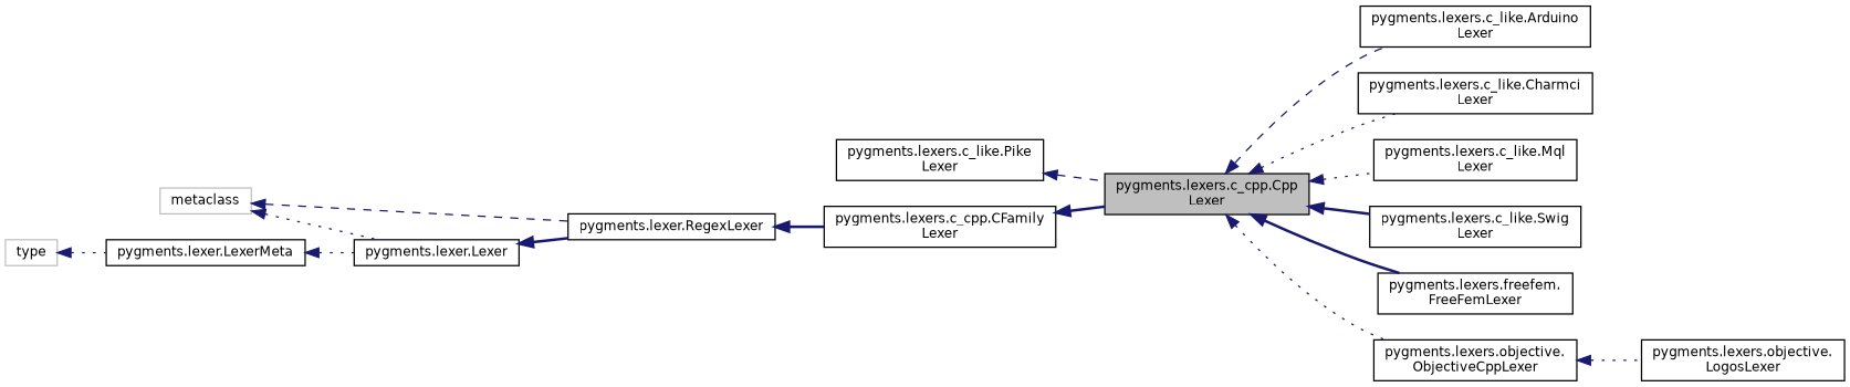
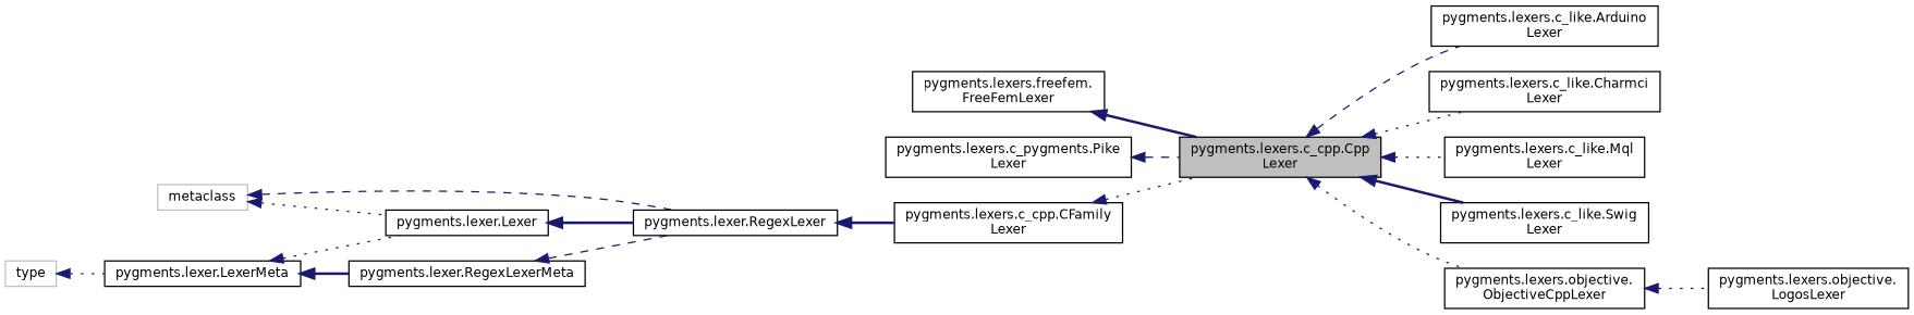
  digraph {
    rankdir=LR
    node [color=black fillcolor=white fontname=Helvetica fontsize=10 shape=record style=filled]
    edge [color=midnightblue dir=back fontname=Helvetica fontsize=10 labelfontname=Helvetica labelfontsize=10 style=dotted]
    n1 [fillcolor=grey75 fontcolor=black height=0.2 label="pygments.lexers.c_cpp.Cpp\lLexer" width=0.4]
    n2 [height=0.2 label="pygments.lexers.c_like.Arduino\lLexer" width=0.4]
    n3 [height=0.2 label="pygments.lexers.c_like.Charmci\lLexer" width=0.4]
    n4 [height=0.2 label="pygments.lexers.c_like.Mql\lLexer" width=0.4]
    n5 [height=0.2 label="pygments.lexers.c_like.Swig\lLexer" width=0.4]
    n6 [height=0.2 label="pygments.lexers.freefem.\lFreeFemLexer" width=0.4]
    n7 [height=0.2 label="pygments.lexers.objective.\lObjectiveCppLexer" width=0.4]
-   n8 [height=0.2 label="pygments.lexers.c_like.Pike\lLexer" width=0.4]
+   n8 [height=0.2 label="pygments.lexers.c_pygments.Pike\lLexer" width=0.4]
    n9 [height=0.2 label="pygments.lexers.objective.\lLogosLexer" width=0.4]
    n10 [height=0.2 label="pygments.lexers.c_cpp.CFamily\lLexer" width=0.4]
    n11 [height=0.2 label="pygments.lexer.RegexLexer" width=0.4]
    n12 [height=0.2 label="pygments.lexer.Lexer" width=0.4]
    n13 [color=grey75 height=0.2 label=metaclass width=0.4]
    n14 [height=0.2 label="pygments.lexer.LexerMeta" width=0.4]
+   n15 [height=0.2 label="pygments.lexer.RegexLexerMeta" width=0.4]
    n16 [color=grey75 height=0.2 label=type width=0.4]
    n1 -> n2 [style=dashed]
    n1 -> n3
    n1 -> n4
    n1 -> n5 [style=bold]
-   n1 -> n6 [style=bold]
+   n6 -> n1 [style=bold]
    n1 -> n7
    n7 -> n9
    n8 -> n1 [style=dashed]
-   n10 -> n1 [style=bold]
+   n10 -> n1
    n11 -> n10 [style=bold]
    n12 -> n11 [style=bold]
    n13 -> n11 [style=dashed]
    n13 -> n12
    n14 -> n12
+   n14 -> n15 [style=bold]
+   n15 -> n11 [style=dashed]
    n16 -> n14
  }
